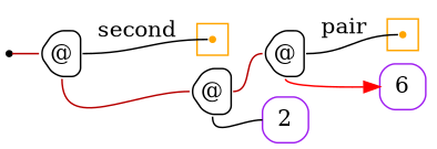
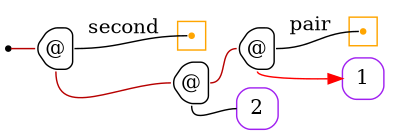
  digraph {
    labeldistance=0
    nodesep=.175
    rankdir=LR
    ranksep=.175
    node [color="#000000" fixedsize=true orientation=90 shape=point style=rounded]
    edge [arrowhead=none arrowtail=none headport=w tailport=e]
    ndcluster_nd99 [color=orange style=""]
    ndcluster_nd44 [color=orange style=""]
    nd1 [color="" orientation="" style=""]
    n4 [height=.4 label="@" shape=house width=.4]
    n5 [height=.4 label="@" shape=house width=.4]
    n6 [height=.4 label="@" shape=house width=.4]
    n7 [color=purple height=.4 label=2 shape=square width=.4]
-   n8 [color=purple height=.4 label=6 shape=square width=.4]
+   n8 [color=purple height=.4 label=1 shape=square width=.4]
    subgraph cluster_1 {
      color=orange
      style=fill
      ndcluster_nd99
    }
    subgraph cluster_2 {
      color=orange
      style=fill
      ndcluster_nd44
    }
    nd1 -> n4 [color="#b70000"]
    n4 -> ndcluster_nd44 [label=second]
    n4 -> n5 [color="#b70000" tailport=s]
    n5 -> n6 [color="#b70000"]
    n5 -> n7 [tailport=s]
    n6 -> ndcluster_nd99 [label=pair]
    n6 -> n8 [arrowhead=normal color=red tailport=s]
  }
